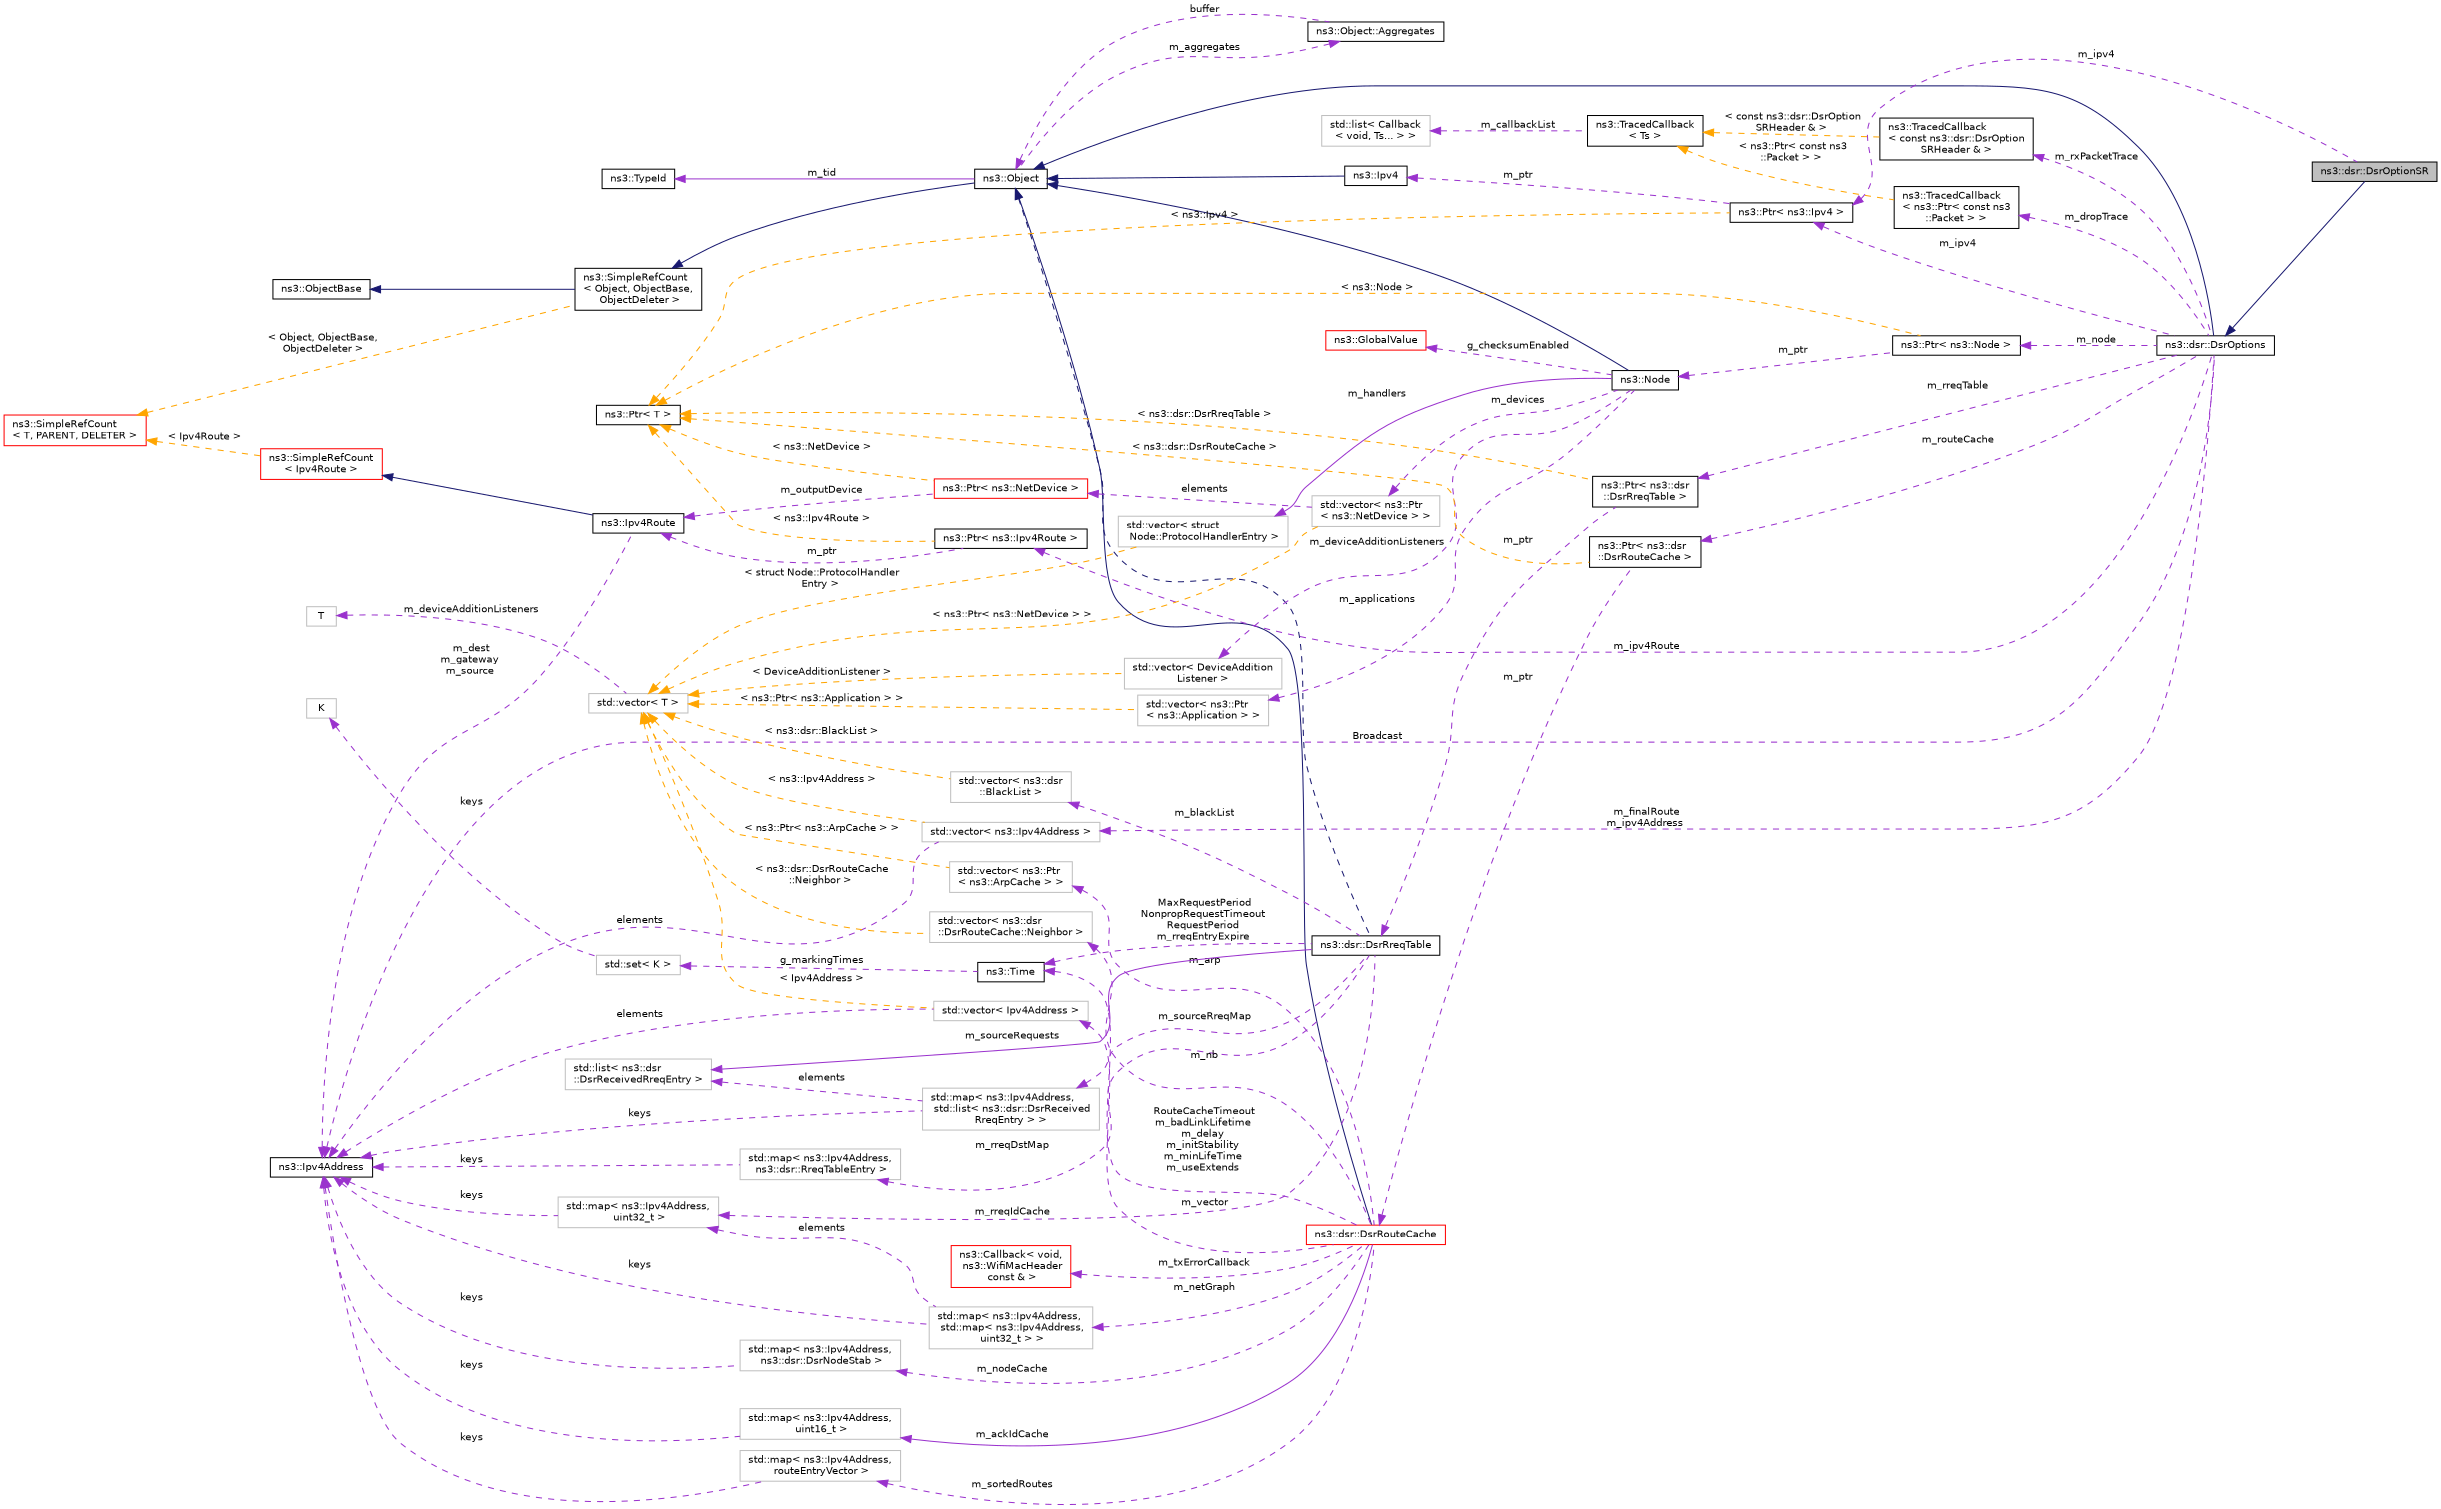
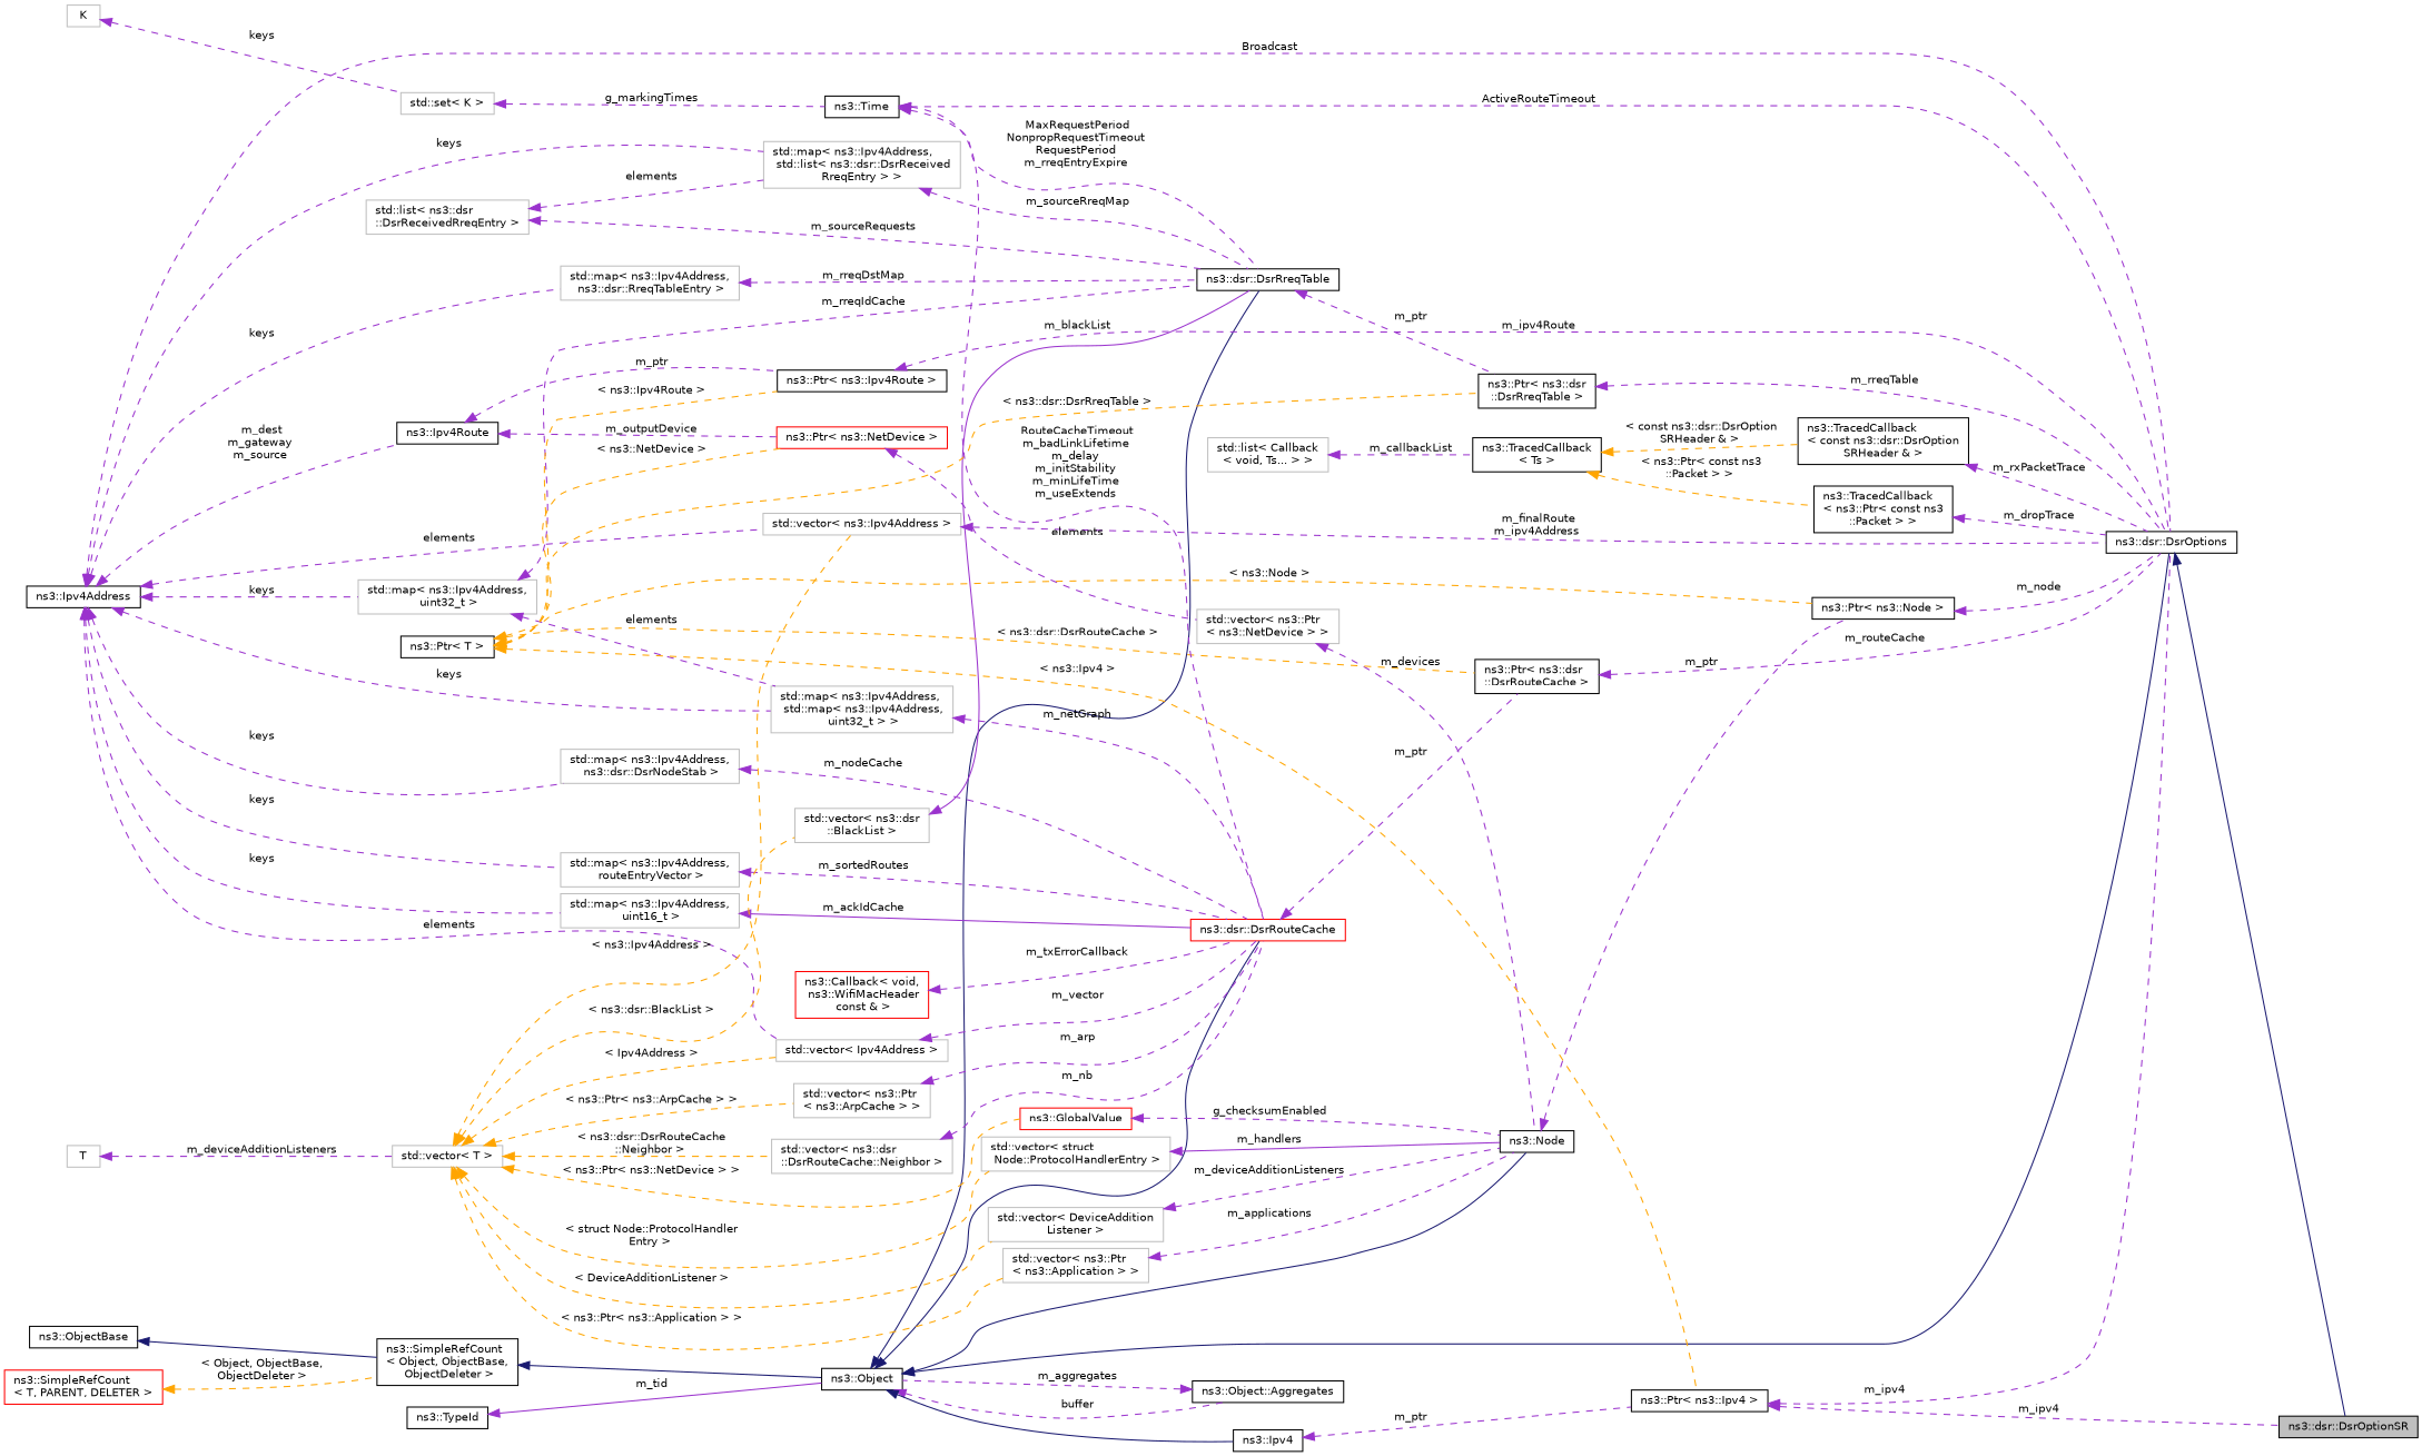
  digraph {
    rankdir=LR
    node [color=black fillcolor=white fontname=Helvetica fontsize=10 shape=record style=filled]
    edge [color=darkorchid3 dir=back fontname=Helvetica fontsize=10 labelfontname=Helvetica labelfontsize=10 style=dashed]
    n1 [fillcolor=grey75 fontcolor=black height=0.2 label="ns3::dsr::DsrOptionSR" width=0.4]
    n2 [height=0.2 label="ns3::dsr::DsrOptions" width=0.4]
    n3 [height=0.2 label="ns3::Object" width=0.4]
    n4 [height=0.2 label="ns3::Object::Aggregates" width=0.4]
    n5 [height=0.2 label="ns3::Node" width=0.4]
    n6 [height=0.2 label="ns3::Ipv4" width=0.4]
    n7 [height=0.2 label="ns3::dsr::DsrRreqTable" width=0.4]
    n8 [color=red height=0.2 label="ns3::dsr::DsrRouteCache" width=0.4]
    n9 [height=0.2 label="ns3::Ptr\< ns3::Node \>" width=0.4]
    n10 [height=0.2 label="ns3::Ptr\< ns3::Ipv4 \>" width=0.4]
    n11 [height=0.2 label="ns3::Ptr\< ns3::dsr\l::DsrRreqTable \>" width=0.4]
    n12 [height=0.2 label="ns3::Ptr\< ns3::dsr\l::DsrRouteCache \>" width=0.4]
    n13 [height=0.2 label="ns3::SimpleRefCount\l\< Object, ObjectBase,\l ObjectDeleter \>" width=0.4]
    n14 [height=0.2 label="ns3::ObjectBase" width=0.4]
    n15 [color=red height=0.2 label="ns3::SimpleRefCount\l\< T, PARENT, DELETER \>" width=0.4]
-   n16 [color=red height=0.2 label="ns3::SimpleRefCount\l\< Ipv4Route \>" width=0.4]
    n17 [height=0.2 label="ns3::Ipv4Route" width=0.4]
    n18 [height=0.2 label="ns3::TypeId" width=0.4]
    n19 [color=grey75 height=0.2 label="std::vector\< ns3::Ipv4Address \>" width=0.4]
    n20 [height=0.2 label="ns3::Ipv4Address" width=0.4]
    n21 [color=grey75 height=0.2 label="std::map\< ns3::Ipv4Address,\l std::list\< ns3::dsr::DsrReceived\lRreqEntry \> \>" width=0.4]
    n22 [color=grey75 height=0.2 label="std::map\< ns3::Ipv4Address,\l ns3::dsr::RreqTableEntry \>" width=0.4]
    n23 [color=grey75 height=0.2 label="std::map\< ns3::Ipv4Address,\l uint32_t \>" width=0.4]
    n24 [color=grey75 height=0.2 label="std::map\< ns3::Ipv4Address,\l routeEntryVector \>" width=0.4]
    n25 [color=grey75 height=0.2 label="std::map\< ns3::Ipv4Address,\l ns3::dsr::DsrNodeStab \>" width=0.4]
    n26 [color=grey75 height=0.2 label="std::map\< ns3::Ipv4Address,\l uint16_t \>" width=0.4]
    n27 [color=grey75 height=0.2 label="std::map\< ns3::Ipv4Address,\l std::map\< ns3::Ipv4Address,\l uint32_t \> \>" width=0.4]
    n28 [color=grey75 height=0.2 label="std::vector\< Ipv4Address \>" width=0.4]
    n29 [color=red height=0.2 label="ns3::Ptr\< ns3::NetDevice \>" width=0.4]
    n30 [height=0.2 label="ns3::Ptr\< ns3::Ipv4Route \>" width=0.4]
    n31 [color=grey75 height=0.2 label="std::vector\< T \>" width=0.4]
    n32 [color=grey75 height=0.2 label="std::vector\< ns3::Ptr\l\< ns3::Application \> \>" width=0.4]
    n33 [color=grey75 height=0.2 label="std::vector\< ns3::Ptr\l\< ns3::NetDevice \> \>" width=0.4]
    n34 [color=grey75 height=0.2 label="std::vector\< struct\l Node::ProtocolHandlerEntry \>" width=0.4]
    n35 [color=grey75 height=0.2 label="std::vector\< DeviceAddition\lListener \>" width=0.4]
    n36 [color=grey75 height=0.2 label="std::vector\< ns3::dsr\l::BlackList \>" width=0.4]
    n37 [color=grey75 height=0.2 label="std::vector\< ns3::Ptr\l\< ns3::ArpCache \> \>" width=0.4]
    n38 [color=grey75 height=0.2 label="std::vector\< ns3::dsr\l::DsrRouteCache::Neighbor \>" width=0.4]
    n39 [color=grey75 height=0.2 label=T width=0.4]
    n40 [height=0.2 label="ns3::TracedCallback\l\< ns3::Ptr\< const ns3\l::Packet \> \>" width=0.4]
    n41 [height=0.2 label="ns3::TracedCallback\l\< Ts \>" width=0.4]
    n42 [height=0.2 label="ns3::TracedCallback\l\< const ns3::dsr::DsrOption\lSRHeader & \>" width=0.4]
    n43 [color=grey75 height=0.2 label="std::list\< Callback\l\< void, Ts... \> \>" width=0.4]
    n44 [height=0.2 label="ns3::Ptr\< T \>" width=0.4]
    n45 [color=red height=0.2 label="ns3::GlobalValue" width=0.4]
    n46 [height=0.2 label="ns3::Time" width=0.4]
    n47 [color=grey75 height=0.2 label="std::set\< K \>" width=0.4]
    n48 [color=grey75 height=0.2 label=K width=0.4]
    n49 [color=grey75 height=0.2 label="std::list\< ns3::dsr\l::DsrReceivedRreqEntry \>" width=0.4]
    n50 [color=red height=0.2 label="ns3::Callback\< void,\l ns3::WifiMacHeader\l const & \>" width=0.4]
    n2 -> n1 [color=midnightblue style=solid]
    n3 -> n2 [color=midnightblue style=solid]
    n3 -> n4 [label=" buffer"]
    n3 -> n5 [color=midnightblue style=solid]
    n3 -> n6 [color=midnightblue style=solid]
-   n3 -> n7 [color=midnightblue]
+   n3 -> n7 [color=midnightblue style=solid]
    n3 -> n8 [color=midnightblue style=solid]
    n4 -> n3 [label=" m_aggregates"]
    n5 -> n9 [label=" m_ptr"]
    n6 -> n10 [label=" m_ptr"]
    n7 -> n11 [label=" m_ptr"]
    n8 -> n12 [label=" m_ptr"]
    n9 -> n2 [label=" m_node"]
    n10 -> n1 [label=" m_ipv4"]
    n10 -> n2 [label=" m_ipv4"]
    n11 -> n2 [label=" m_rreqTable"]
    n12 -> n2 [label=" m_routeCache"]
    n13 -> n3 [color=midnightblue style=solid]
    n14 -> n13 [color=midnightblue style=solid]
    n15 -> n13 [color=orange label=" \< Object, ObjectBase,\l ObjectDeleter \>"]
-   n15 -> n16 [color=orange label=" \< Ipv4Route \>"]
-   n16 -> n17 [color=midnightblue style=solid]
    n17 -> n29 [label=" m_outputDevice"]
    n17 -> n30 [label=" m_ptr"]
    n18 -> n3 [label=" m_tid" style=solid]
    n19 -> n2 [label=" m_finalRoute\nm_ipv4Address"]
    n20 -> n2 [label=" Broadcast"]
    n20 -> n17 [label=" m_dest\nm_gateway\nm_source"]
    n20 -> n19 [label=" elements"]
    n20 -> n21 [label=" keys"]
    n20 -> n22 [label=" keys"]
    n20 -> n23 [label=" keys"]
    n20 -> n24 [label=" keys"]
    n20 -> n25 [label=" keys"]
    n20 -> n26 [label=" keys"]
    n20 -> n27 [label=" keys"]
    n20 -> n28 [label=" elements"]
    n21 -> n7 [label=" m_sourceRreqMap"]
    n22 -> n7 [label=" m_rreqDstMap"]
    n23 -> n7 [label=" m_rreqIdCache"]
    n23 -> n27 [label=" elements"]
    n24 -> n8 [label=" m_sortedRoutes"]
    n25 -> n8 [label=" m_nodeCache"]
    n26 -> n8 [label=" m_ackIdCache" style=solid]
    n27 -> n8 [label=" m_netGraph"]
    n28 -> n8 [label=" m_vector"]
    n29 -> n33 [label=" elements"]
    n30 -> n2 [label=" m_ipv4Route"]
    n31 -> n19 [color=orange label=" \< ns3::Ipv4Address \>"]
    n31 -> n28 [color=orange label=" \< Ipv4Address \>"]
    n31 -> n32 [color=orange label=" \< ns3::Ptr\< ns3::Application \> \>"]
-   n31 -> n33 [color=orange label=" \< ns3::Ptr\< ns3::NetDevice \> \>"]
+   n31 -> n45 [color=orange label=" \< ns3::Ptr\< ns3::NetDevice \> \>"]
    n31 -> n34 [color=orange label=" \< struct Node::ProtocolHandler\lEntry \>"]
    n31 -> n35 [color=orange label=" \< DeviceAdditionListener \>"]
    n31 -> n36 [color=orange label=" \< ns3::dsr::BlackList \>"]
    n31 -> n37 [color=orange label=" \< ns3::Ptr\< ns3::ArpCache \> \>"]
    n31 -> n38 [color=orange label=" \< ns3::dsr::DsrRouteCache\l::Neighbor \>"]
    n32 -> n5 [label=" m_applications"]
    n33 -> n5 [label=" m_devices"]
    n34 -> n5 [label=" m_handlers" style=solid]
    n35 -> n5 [label=" m_deviceAdditionListeners"]
-   n36 -> n7 [label=" m_blackList"]
+   n36 -> n7 [label=" m_blackList" style=solid]
    n37 -> n8 [label=" m_arp"]
    n38 -> n8 [label=" m_nb"]
    n39 -> n31 [label=" m_deviceAdditionListeners"]
    n40 -> n2 [label=" m_dropTrace"]
    n41 -> n40 [color=orange label=" \< ns3::Ptr\< const ns3\l::Packet \> \>"]
    n41 -> n42 [color=orange label=" \< const ns3::dsr::DsrOption\lSRHeader & \>"]
    n42 -> n2 [label=" m_rxPacketTrace"]
    n43 -> n41 [label=" m_callbackList"]
    n44 -> n9 [color=orange label=" \< ns3::Node \>"]
    n44 -> n10 [color=orange label=" \< ns3::Ipv4 \>"]
    n44 -> n11 [color=orange label=" \< ns3::dsr::DsrRreqTable \>"]
    n44 -> n12 [color=orange label=" \< ns3::dsr::DsrRouteCache \>"]
    n44 -> n29 [color=orange label=" \< ns3::NetDevice \>"]
    n44 -> n30 [color=orange label=" \< ns3::Ipv4Route \>"]
    n45 -> n5 [label=" g_checksumEnabled"]
+   n46 -> n2 [label=" ActiveRouteTimeout"]
    n46 -> n7 [label=" MaxRequestPeriod\nNonpropRequestTimeout\nRequestPeriod\nm_rreqEntryExpire"]
    n46 -> n8 [label=" RouteCacheTimeout\nm_badLinkLifetime\nm_delay\nm_initStability\nm_minLifeTime\nm_useExtends"]
    n47 -> n46 [label=" g_markingTimes"]
    n48 -> n47 [label=" keys"]
-   n49 -> n7 [label=" m_sourceRequests" style=solid]
+   n49 -> n7 [label=" m_sourceRequests"]
    n49 -> n21 [label=" elements"]
    n50 -> n8 [label=" m_txErrorCallback"]
  }
